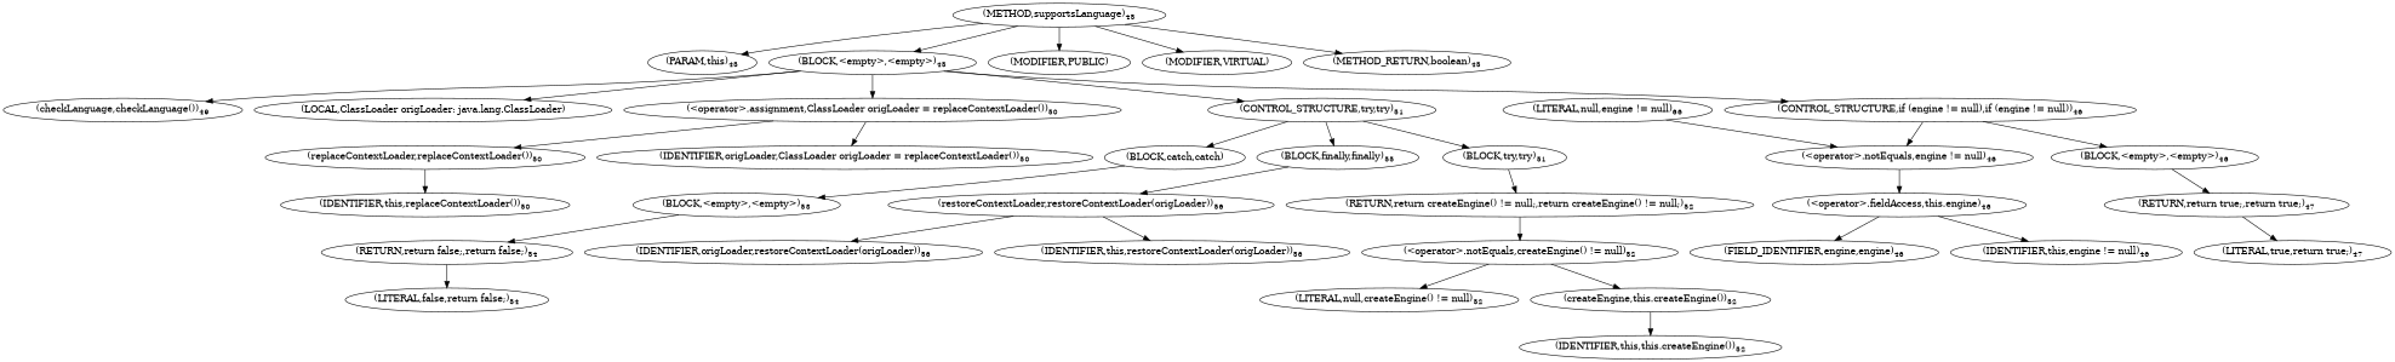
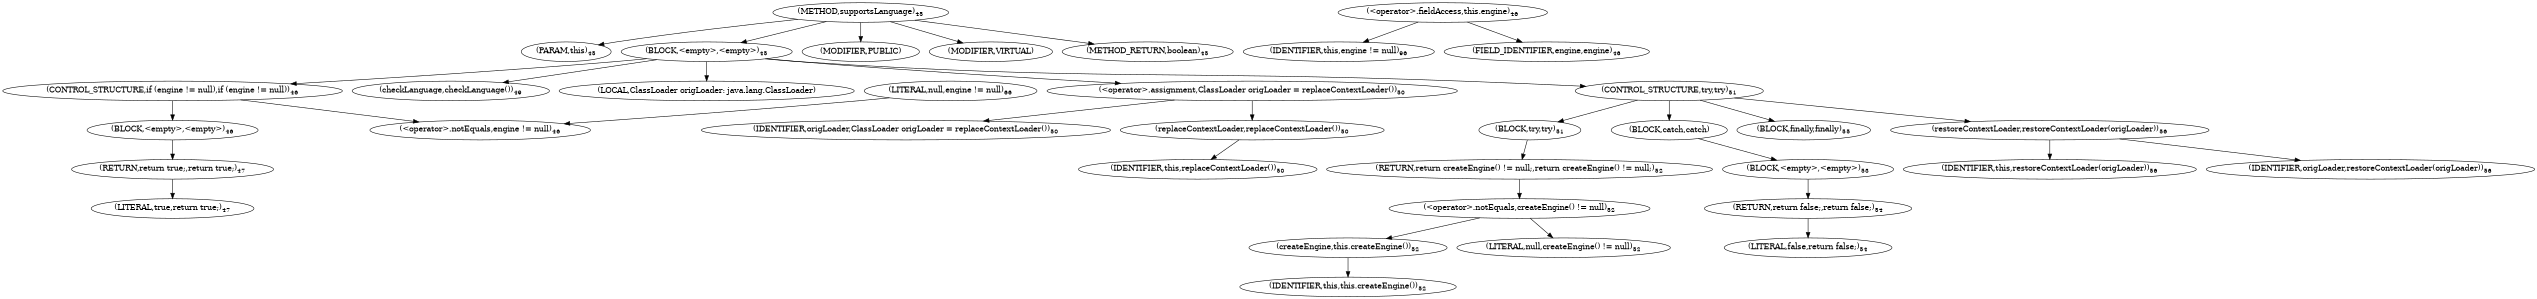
  digraph {
    n1 [label=<(METHOD,supportsLanguage)<SUB>45</SUB>>]
    n2 [label=<(PARAM,this)<SUB>45</SUB>>]
    n3 [label=<(BLOCK,&lt;empty&gt;,&lt;empty&gt;)<SUB>45</SUB>>]
    n4 [label=<(MODIFIER,PUBLIC)>]
    n5 [label=<(MODIFIER,VIRTUAL)>]
    n6 [label=<(METHOD_RETURN,boolean)<SUB>45</SUB>>]
    n7 [label=<(CONTROL_STRUCTURE,if (engine != null),if (engine != null))<SUB>46</SUB>>]
    n8 [label=<(checkLanguage,checkLanguage())<SUB>49</SUB>>]
    n9 [label=<(LOCAL,ClassLoader origLoader: java.lang.ClassLoader)>]
    n10 [label=<(&lt;operator&gt;.assignment,ClassLoader origLoader = replaceContextLoader())<SUB>50</SUB>>]
    n11 [label=<(CONTROL_STRUCTURE,try,try)<SUB>51</SUB>>]
    n12 [label=<(&lt;operator&gt;.notEquals,engine != null)<SUB>46</SUB>>]
    n13 [label=<(BLOCK,&lt;empty&gt;,&lt;empty&gt;)<SUB>46</SUB>>]
    n14 [label=<(IDENTIFIER,origLoader,ClassLoader origLoader = replaceContextLoader())<SUB>50</SUB>>]
    n15 [label=<(replaceContextLoader,replaceContextLoader())<SUB>50</SUB>>]
    n16 [label=<(BLOCK,try,try)<SUB>51</SUB>>]
    n17 [label=<(BLOCK,catch,catch)>]
    n18 [label=<(BLOCK,finally,finally)<SUB>55</SUB>>]
    n19 [label=<(&lt;operator&gt;.fieldAccess,this.engine)<SUB>46</SUB>>]
    n20 [label=<(RETURN,return true;,return true;)<SUB>47</SUB>>]
-   n21 [label=<(IDENTIFIER,this,engine != null)<SUB>46</SUB>>]
+   n21 [label=<(IDENTIFIER,this,engine != null)<SUB>96</SUB>>]
    n22 [label=<(FIELD_IDENTIFIER,engine,engine)<SUB>46</SUB>>]
    n23 [label=<(LITERAL,null,engine != null)<SUB>66</SUB>>]
    n24 [label=<(LITERAL,true,return true;)<SUB>47</SUB>>]
    n25 [label=<(IDENTIFIER,this,replaceContextLoader())<SUB>50</SUB>>]
    n26 [label=<(RETURN,return createEngine() != null;,return createEngine() != null;)<SUB>52</SUB>>]
    n27 [label=<(BLOCK,&lt;empty&gt;,&lt;empty&gt;)<SUB>53</SUB>>]
    n28 [label=<(restoreContextLoader,restoreContextLoader(origLoader))<SUB>56</SUB>>]
    n29 [label=<(&lt;operator&gt;.notEquals,createEngine() != null)<SUB>52</SUB>>]
    n30 [label=<(createEngine,this.createEngine())<SUB>52</SUB>>]
    n31 [label=<(LITERAL,null,createEngine() != null)<SUB>52</SUB>>]
    n32 [label=<(IDENTIFIER,this,this.createEngine())<SUB>52</SUB>>]
    n33 [label=<(RETURN,return false;,return false;)<SUB>54</SUB>>]
    n34 [label=<(LITERAL,false,return false;)<SUB>54</SUB>>]
    n35 [label=<(IDENTIFIER,this,restoreContextLoader(origLoader))<SUB>56</SUB>>]
    n36 [label=<(IDENTIFIER,origLoader,restoreContextLoader(origLoader))<SUB>56</SUB>>]
    n1 -> n2
    n1 -> n3
    n1 -> n4
    n1 -> n5
    n1 -> n6
    n3 -> n7
    n3 -> n8
    n3 -> n9
    n3 -> n10
    n3 -> n11
    n7 -> n12
    n7 -> n13
    n10 -> n14
    n10 -> n15
    n11 -> n16
    n11 -> n17
    n11 -> n18
-   n12 -> n19
    n13 -> n20
    n15 -> n25
    n16 -> n26
    n17 -> n27
-   n18 -> n28
+   n11 -> n28
    n19 -> n21
    n19 -> n22
    n20 -> n24
    n23 -> n12
    n26 -> n29
    n27 -> n33
    n28 -> n35
    n28 -> n36
    n29 -> n30
    n29 -> n31
    n30 -> n32
    n33 -> n34
  }
